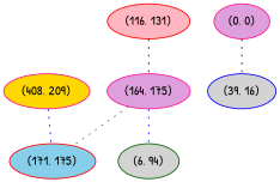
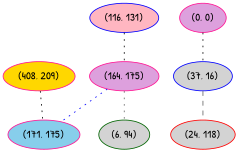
  graph {
    fontname="Patrick Hand"
    node [color=deeppink fillcolor=lightgrey fontname="Patrick Hand" style=filled]
    edge [color=blue fontname="Patrick Hand" style=dotted weight=1]
    n1 [fillcolor=gold label="(408, 209)"]
-   "(171, 175)" [color=red fillcolor=skyblue]
+   "(171, 175)" [fillcolor=skyblue]
    "(0, 0)" [fillcolor=plum]
-   "(37, 16)" [color=blue label="(39, 16)"]
-   "(116, 131)" [color=red fillcolor=lightpink]
+   "(37, 16)" [color=blue]
+   "(24, 118)" [color=red]
+   "(116, 131)" [color=blue fillcolor=lightpink]
    "(164, 175)" [fillcolor=plum]
    "(6, 94)" [color=darkgreen]
-   n1 -- "(171, 175)"
+   n1 -- "(171, 175)" [color=black]
    "(0, 0)" -- "(37, 16)" [color=black weight=4]
+   "(37, 16)" -- "(24, 118)" [color=gray40 style=dashed]
    "(116, 131)" -- "(164, 175)" [color=black]
-   "(164, 175)" -- "(171, 175)" [color=gray40]
-   "(164, 175)" -- "(6, 94)" [weight=2]
+   "(164, 175)" -- "(171, 175)"
+   "(164, 175)" -- "(6, 94)" [color=gray40 weight=2]
  }
